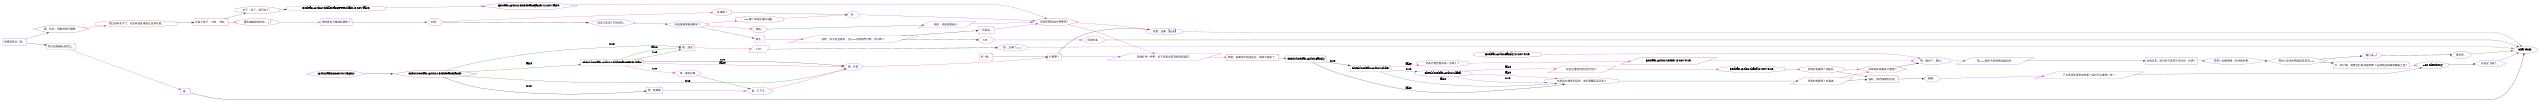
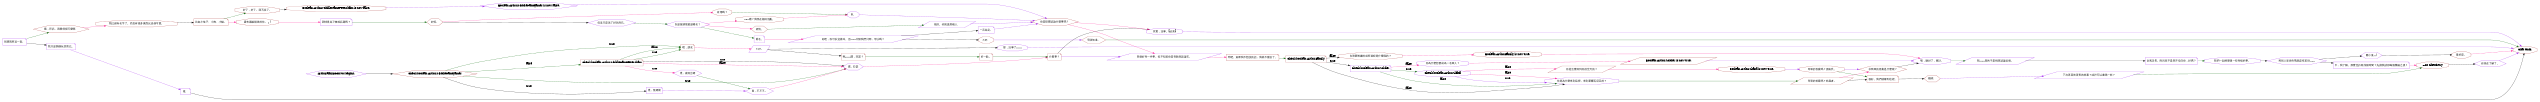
  digraph {
    rankdir=LR
    node [color=purple shape=octagon]
    edge [color=deeppink]
    "ArthurRank2Convo4 begins." [shape=hexagon]
    n2 [color=brown label="Check boolean ArthurMiddleNameJames" shape=hexagon]
    n3 [label="嘿，詹姆斯" shape=note]
    n4 [label="嘿，亞瑟" shape=hexagon]
    n5 [color=brown label="嘿，朋友" shape=note]
    n6 [color=brown label="Check boolean ArthurMiddleNamePetersham" shape=note]
    n7 [label="哦，不不不。" shape=hexagon]
    n8 [color=brown label="什麼事？" shape=note]
    n9 [label="不好。" shape=parallelogram]
    n10 [label="嘿，彼得沙姆" shape=hexagon]
    n11 [label="我很好奇一件事。但不知道你是否願意談論它。" shape=parallelogram]
    n12 [label="其實，沒事。[結束]"]
    n13 [label="那，沒事了……"]
+   n14 [color=brown label="呃……嘿，亞瑟？" shape=note]
    n15 [label="別跟我來這一套。" shape=note]
    n16 [color=brown label="哦，拜託。我覺得很可愛啊。" shape=hexagon]
    n17 [label="我只是開個玩笑而已。" shape=note]
    n18 [color=brown label="問吧。如果我不想說的話，我就不會說了。" shape=note]
    "Chat ends." [color=brown]
    n20 [color=brown label="好一點。" shape=note]
    n21 [color=brown label="我已經有名字了。而且有很多東西比這個可愛。"]
    n22 [label="嗯。" shape=note]
    n23 [color=brown label="Check boolean ArthurFamily" shape=note]
    n24 [color=brown label="比如小兔子、小狗、小貓。" shape=note]
-   n25 [color=brown label="Check boolean ArthurSoldier" shape=note]
+   n25 [label="Check boolean ArthurSoldier" shape=note]
+   n26 [color=brown label="你和愛琳娜的成長過程是什麼樣的？"]
    n27 [label="你是為什麼來到這裡，來到霍爾瓦尼亞的？"]
    n28 [color=brown label="還有滿臉鬍渣的你。 ; )"]
    n29 [color=brown label="好了，好了。我不說了。"]
    n30 [label="Check boolean ArthurSkana"]
    n31 [label="你為什麼想要成為一名軍人？"]
    n32 [color=brown label="Boolean ArthurFamily is now true."]
    n33 [color=brown label="簡單的答案嗎？科腐者。" shape=parallelogram]
    n34 [label="調情是為了轉移話題嗎？" shape=note]
    n35 [color=brown label="Boolean ArthurMiddleNamePetersham is now false."]
    n36 [color=brown label="你是怎麼得到你的空刃的？" shape=parallelogram]
    n37 [color=brown label="Boolean ArthurSoldier is now true." shape=parallelogram]
    n38 [label="呃，聽好了，夥計。"]
    n39 [color=brown label="很好。我們就聊到這裡。" shape=note]
    n40 [color=brown label="非簡單的答案是什麼呢？" shape=hexagon]
    n41 [color=brown label="好招。" shape=hexagon]
    n42 [label="Boolean ArthurMiddleNameJames is now false." shape=hexagon]
    n43 [color=brown label="Boolean ArthurSkana is now true."]
    n44 [label="我……真的不是很想談論這個。" shape=parallelogram]
    n45 [color=brown label="聰明。" shape=hexagon]
    n46 [color=brown label="有用嗎？"]
    n47 [label="但這只是為了好玩而已。" shape=hexagon]
    n48 [color=brown label="你是想要談論什麼事嗎？" shape=hexagon]
    n49 [color=brown label="簡單的答案嗎？源拓氏。"]
    n50 [label="說來話長。而且並不是我不信任你，好嗎？" shape=note]
    n51 [label="下次再回答更長的答案？或許可以邊喝一杯？" shape=parallelogram]
    n52 [label="唉。"]
    n53 [label="你是指調情還是暱名？" shape=hexagon]
    n54 [label="我們一起經歷過一些奇怪的事。"]
    n55 [color=brown label="+20 Chemistry"]
    n56 [color=brown label="……嗯？我現在都好混亂。"]
    n57 [color=brown label="調情。" shape=hexagon]
    n58 [label="暱名。" shape=note]
    n59 [label="和別人並肩作戰就是有差別……" shape=hexagon]
    n60 [label="你現在了解了。" shape=hexagon]
    n61 [label="很好。你就是那種人。" shape=parallelogram]
    n62 [label="好吧，你可以這樣叫。但……只限我們只間，可以嗎？" shape=parallelogram]
    n63 [label="不，我了解。那麼也許再找個時間？先讓我請你喝個幾輪之後？" shape=note]
    n64 [label="膽小鬼 : )" shape=hexagon]
    n65 [label="一言為定。" shape=note]
    n66 [color=brown label="不好。"]
    n67 [color=brown label="最好是。"]
    n68 [color=brown label="早該知道。" shape=hexagon]
    "ArthurRank2Convo4 begins." -> n2 [color=black]
    n2 -> n3 [color=black label=true]
    n2 -> n4 [color=darkgreen label=true]
    n2 -> n5 [color=darkgreen label=true]
    n2 -> n6 [color=darkgreen label=false]
    n3 -> n7 [color=purple]
    n4 -> n8
    n5 -> n9
    n6 -> n4 [color=black label=true]
    n6 -> n4 [label=false]
    n6 -> n5 [color=darkgreen label=true]
    n6 -> n5 [color=darkgreen label=false]
    n6 -> n10 [label=true]
    n7 -> n4
    n8 -> n11 [color=purple]
    n8 -> n12 [color=black]
    n9 -> n13 [color=black]
+   n9 -> n14 [color=black]
    n10 -> n7 [color=darkgreen]
    n11 -> n18
    n12 -> "Chat ends." [color=purple]
    n13 -> "Chat ends." [color=purple]
+   n14 -> n20 [color=darkgreen]
    n15 -> n16 [color=darkgreen]
    n15 -> n17 [color=black]
    n16 -> n21
    n17 -> n22 [color=purple]
    n18 -> n23 [color=darkgreen]
    n20 -> n8 [color=darkgreen]
    n21 -> n24 [color=black]
    n22 -> "Chat ends." [color=black]
    n23 -> n25 [color=black label=true]
+   n23 -> n26 [color=black label=false]
    n23 -> n27 [color=black label=false]
    n24 -> n28
    n24 -> n29 [color=darkgreen]
    n25 -> n27 [color=darkgreen label=false]
    n25 -> n30 [color=darkgreen label=true]
    n25 -> n31 [label=false]
+   n26 -> n32
    n27 -> n33 [color=darkgreen]
    n28 -> n34
    n29 -> n35 [color=black]
    n30 -> n27 [color=purple label=true]
    n30 -> n27 [label=false]
    n30 -> n36 [label=false]
    n31 -> n37
    n32 -> n38
    n33 -> n39 [color=black]
    n33 -> n40
    n34 -> n41 [color=darkgreen]
    n35 -> n42 [color=purple]
    n36 -> n43
    n37 -> n38 [color=purple]
    n38 -> n44 [color=darkgreen]
    n39 -> n45 [color=black]
    n40 -> n38 [color=black]
    n41 -> n46
    n41 -> n47 [color=black]
    n42 -> n48 [color=purple]
    n43 -> n49 [color=purple]
    n44 -> n50 [color=black]
    n45 -> n51 [color=purple]
    n46 -> n52 [color=darkgreen]
    n47 -> n53 [color=darkgreen]
    n48 -> n11
    n48 -> n12
    n49 -> n39 [color=darkgreen]
    n49 -> n40 [color=purple]
    n50 -> n54 [color=darkgreen]
    n51 -> n55 [color=darkgreen]
    n52 -> n48 [color=purple]
    n53 -> n56
    n53 -> n57
    n53 -> n58 [color=darkgreen]
    n54 -> n59 [color=black]
    n55 -> n60 [color=black]
    n56 -> n52
    n57 -> n61 [color=darkgreen]
    n58 -> n62
    n59 -> n63 [color=black]
    n59 -> n64 [color=black]
    n60 -> "Chat ends." [color=purple]
    n61 -> n48 [color=purple]
    n62 -> n65 [color=black]
    n62 -> n66 [color=black]
    n63 -> n55
    n64 -> n67 [color=black]
    n65 -> n48 [color=purple]
    n66 -> n68 [color=purple]
-   n67 -> "Chat ends." [color=darkgreen]
+   n67 -> "Chat ends."
    n68 -> "Chat ends." [color=darkgreen]
  }
